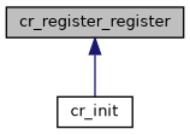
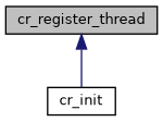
  digraph {
    rankdir=TB
    fontname="DejaVu Sans"
    node [color=black fontname="DejaVu Sans" fontsize=10 shape=record style=filled]
-   n1 [fillcolor=grey75 fontcolor=black height=0.2 label=cr_register_register width=0.4]
+   n1 [fillcolor=grey75 fontcolor=black height=0.2 label=cr_register_thread width=0.4]
    n2 [fillcolor=white height=0.2 label=cr_init width=0.4]
    n1 -> n2 [color=midnightblue dir=back fontname="DejaVu Sans" fontsize=10 labelfontname=FreeSans labelfontsize=10 style=solid]
  }
